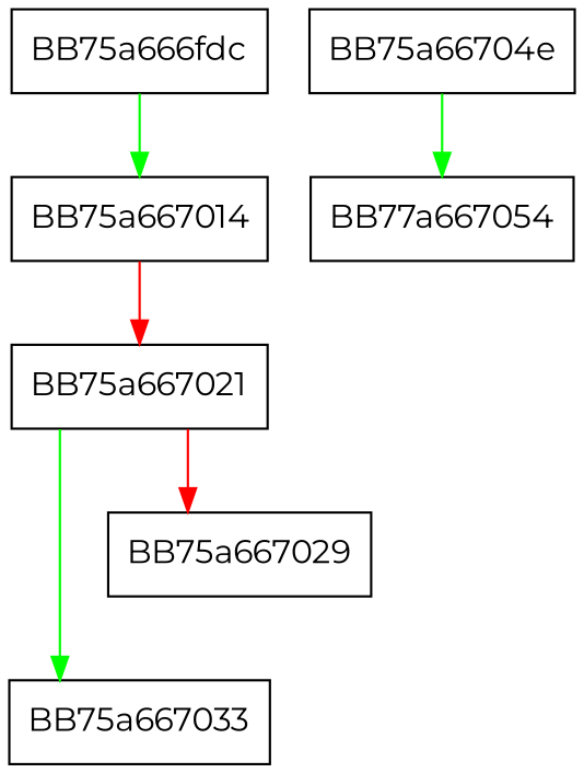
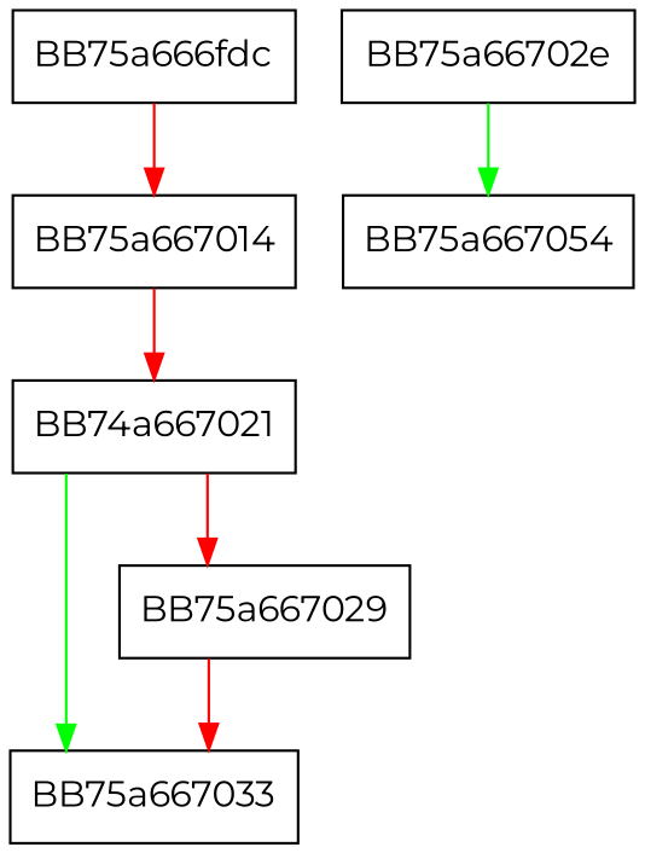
  digraph {
    fontname=Montserrat
    splines=ortho
    node [fontname=Montserrat shape=box]
    edge [color=red fontname=Montserrat]
    BB75a666fdc
    BB75a667014
-   BB75a667021
+   BB75a667021 [label=BB74a667021]
    BB75a667033
    BB75a667029
-   BB75a66704e
-   BB75a667054 [label=BB77a667054]
-   BB75a666fdc -> BB75a667014 [color=green]
+   BB75a66704e [label=BB75a66702e]
+   BB75a667054
+   BB75a666fdc -> BB75a667014
    BB75a667014 -> BB75a667021
    BB75a667021 -> BB75a667033 [color=green]
    BB75a667021 -> BB75a667029
+   BB75a667029 -> BB75a667033
    BB75a66704e -> BB75a667054 [color=green]
  }
